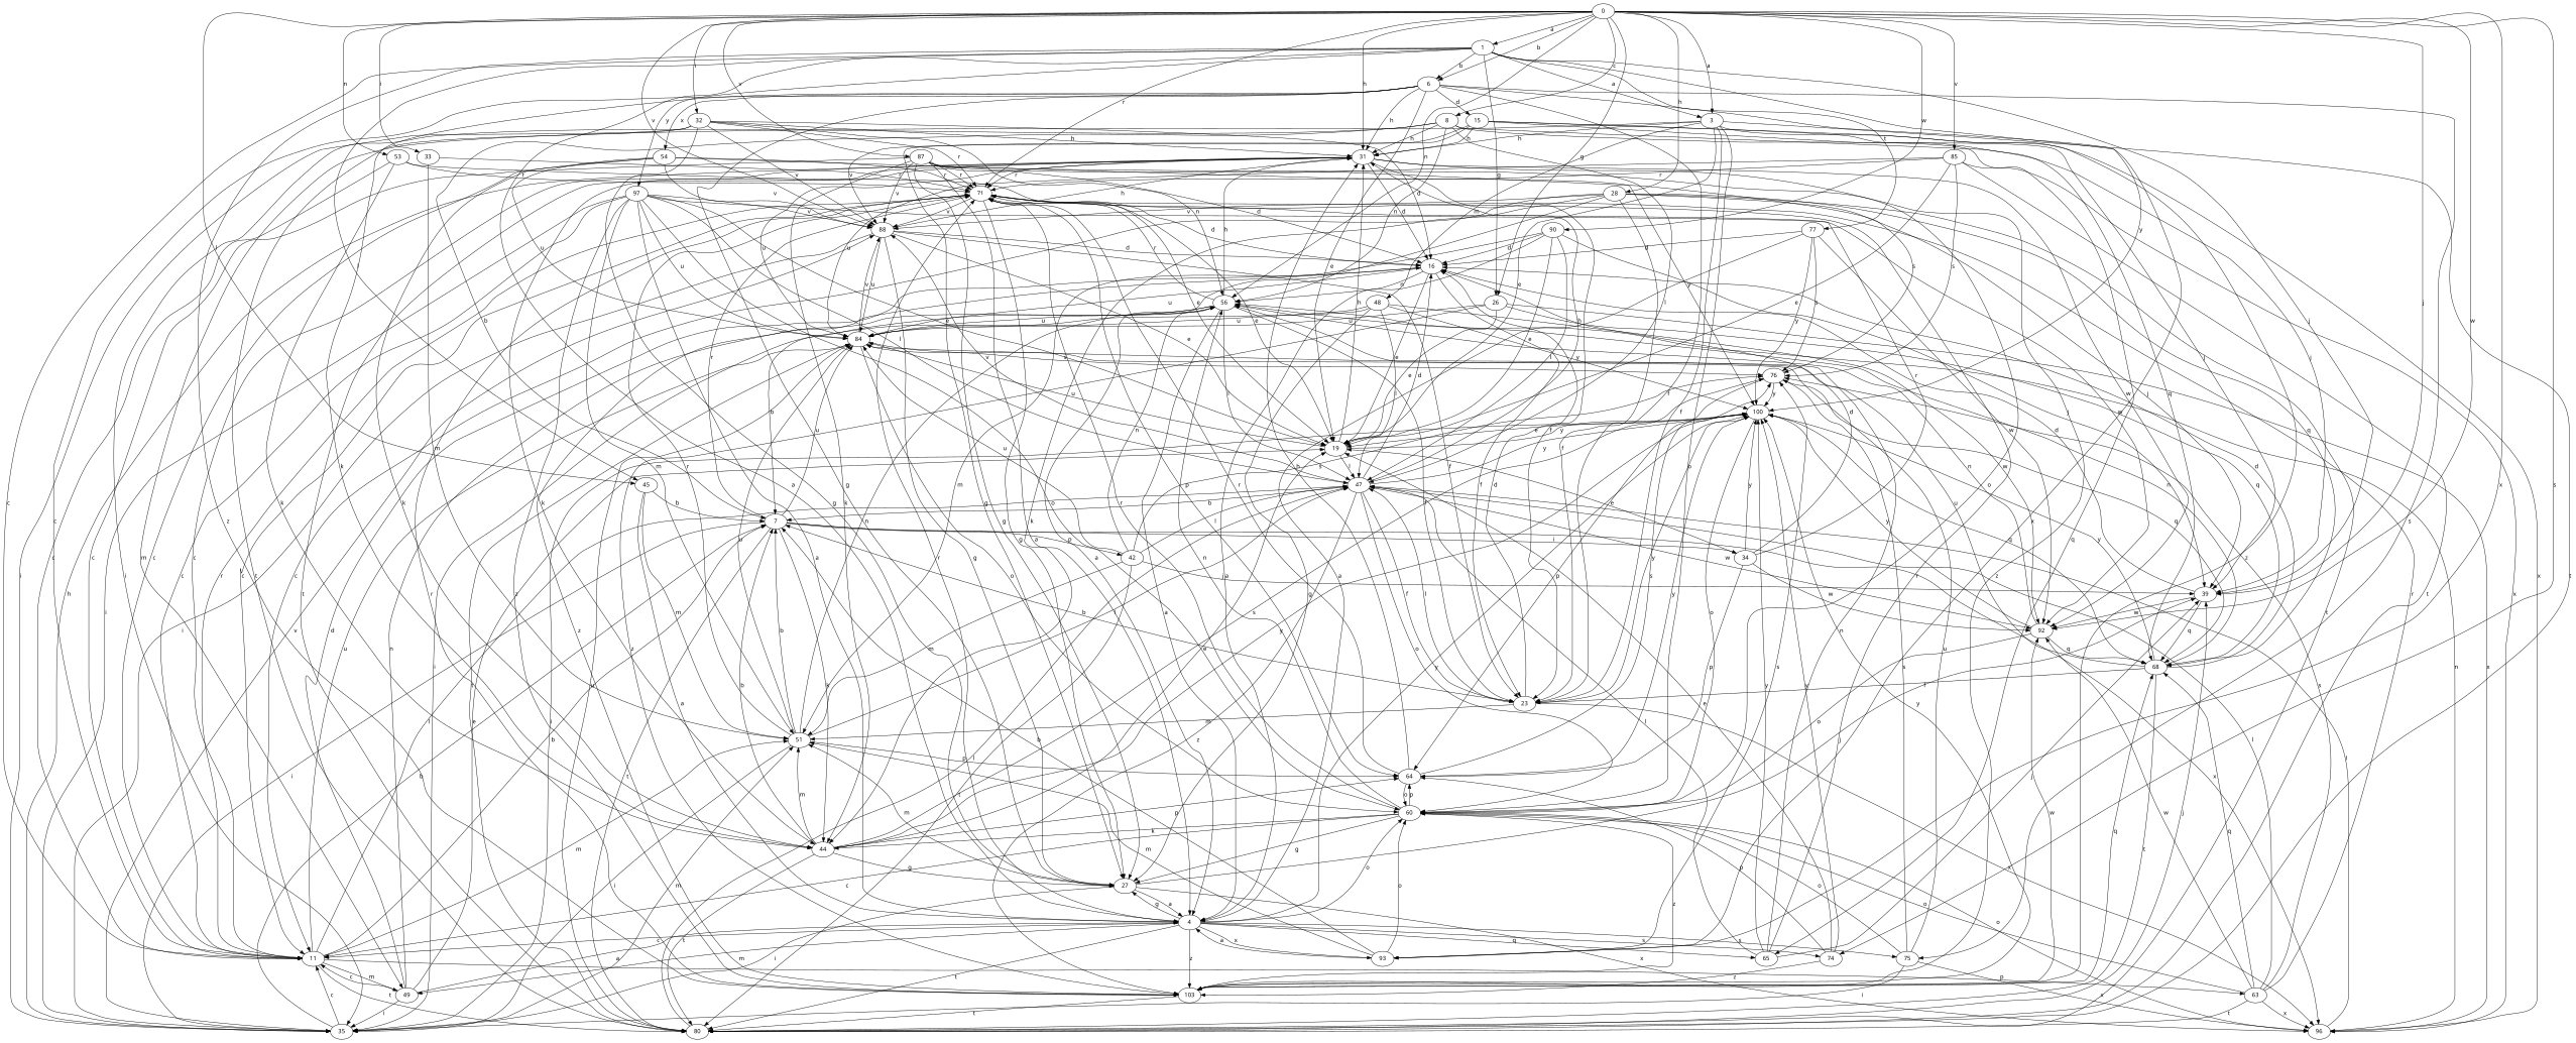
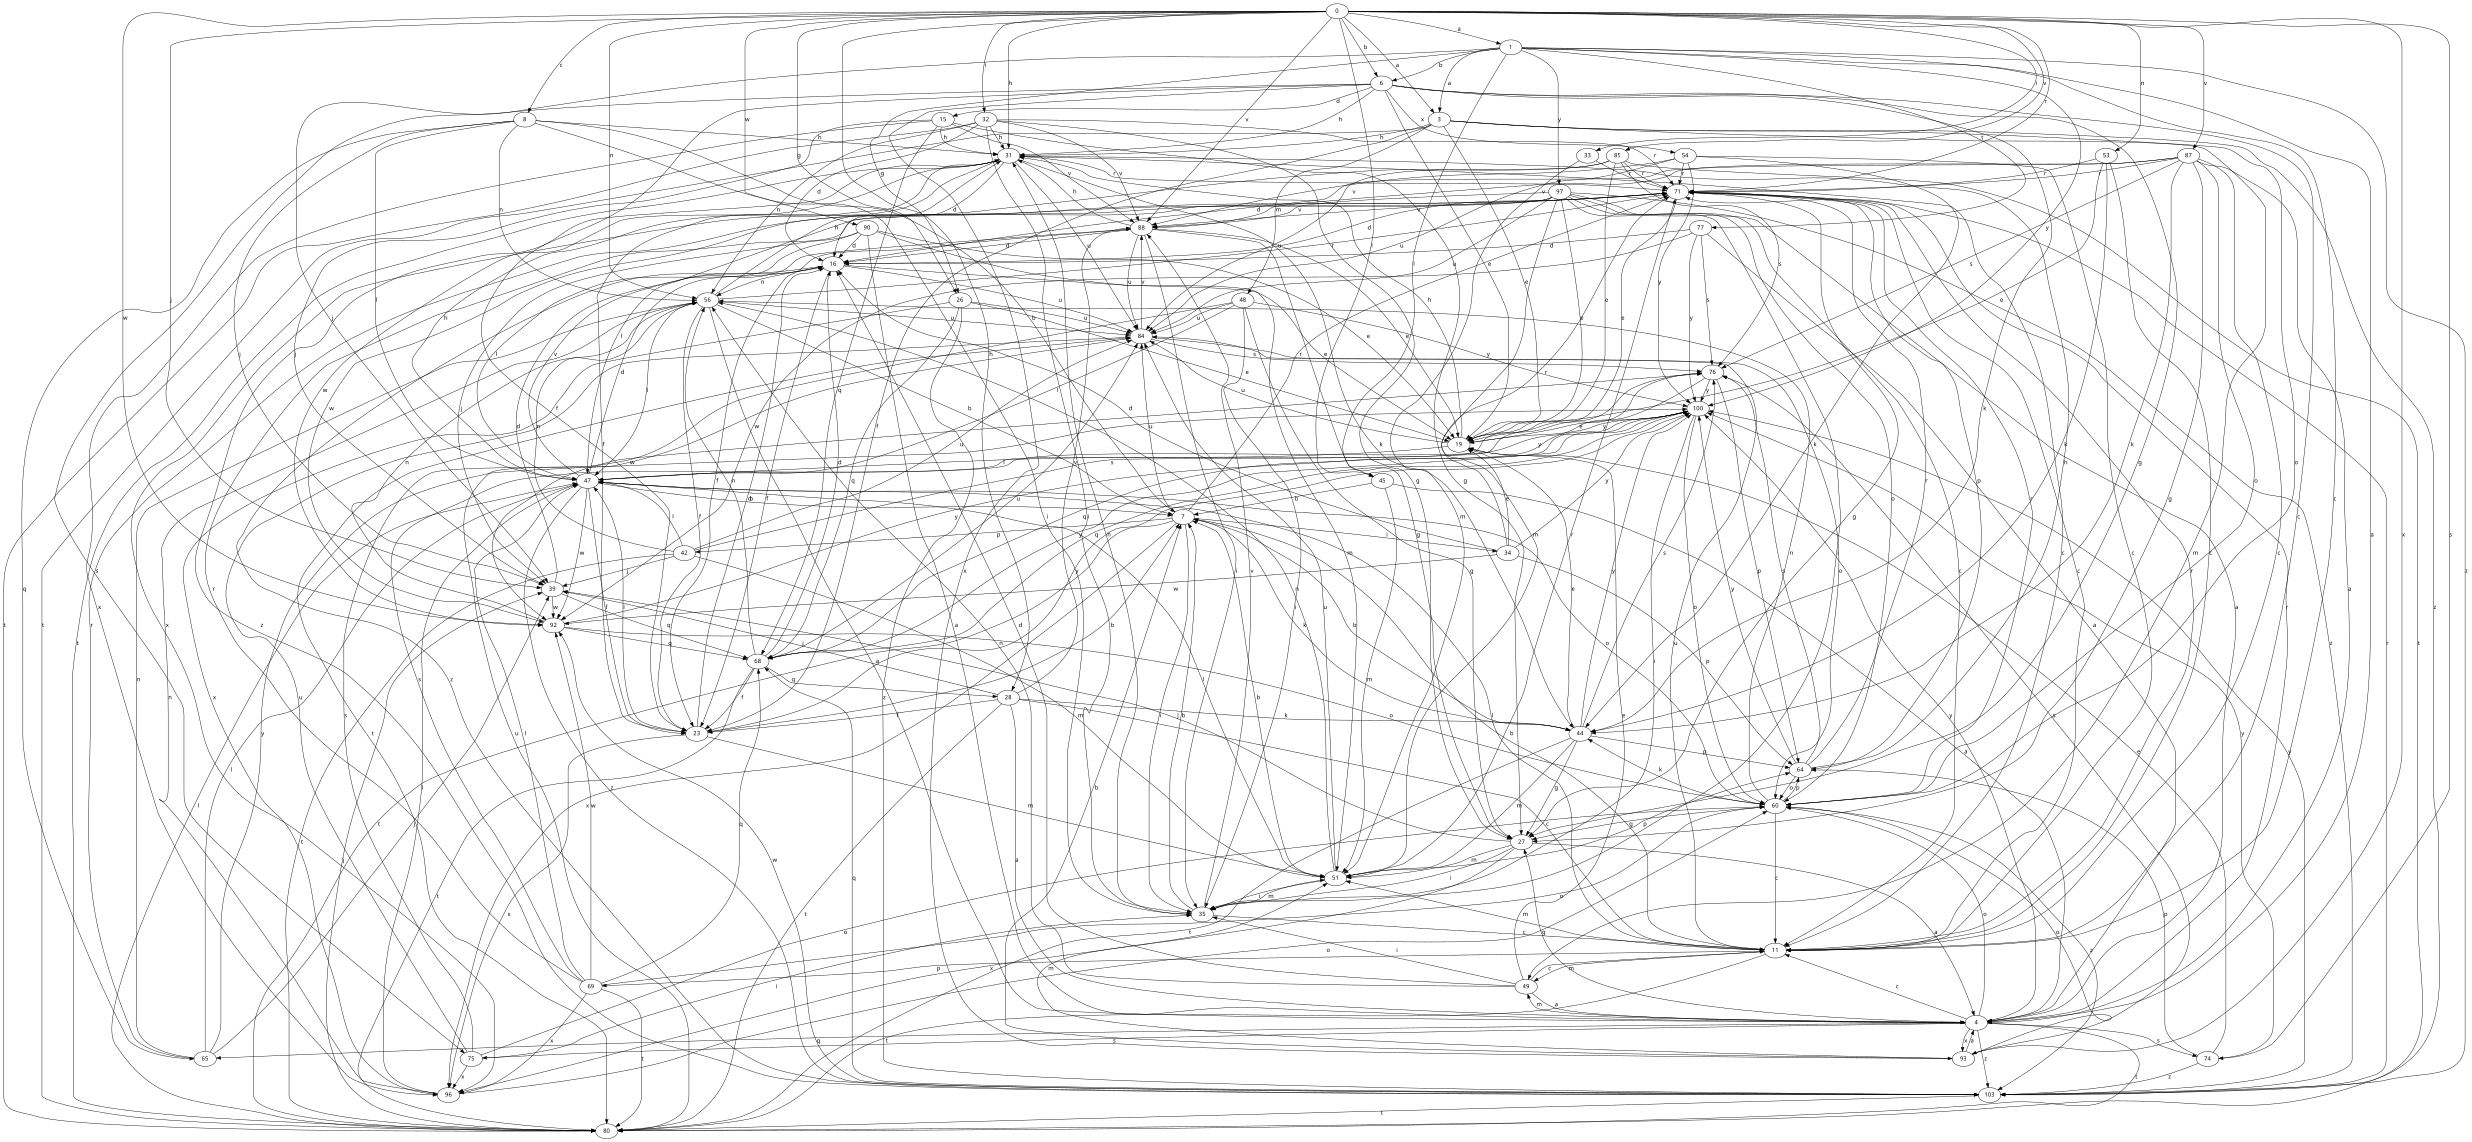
  strict digraph {
    fontname="Noto Sans"
    node [fontname="Noto Sans"]
    edge [fontname="Noto Sans"]
    0
    1
    3
    6
    8
    26
    28
    31
    32
    33
    39
    45
    53
    56
    71
    74
    85
    87
    88
    90
    92
    93
    4
    11
    77
    97
    100
    103
    19
    23
    48
    49
    60
    80
    27
    75
    15
    44
    n39 [label=54]
    65
    7
    35
    47
    84
    96
    68
    16
    51
    64
    76
-   63
+   63 [label=69]
    34
    n53 [label=42]
    0 -> 1 [label=a]
    0 -> 3 [label=a]
    0 -> 6 [label=b]
    0 -> 8 [label=c]
    0 -> 26 [label=g]
    0 -> 28 [label=h]
    0 -> 31 [label=h]
    0 -> 32 [label=i]
    0 -> 33 [label=i]
    0 -> 39 [label=j]
    0 -> 45 [label=l]
    0 -> 53 [label=n]
    0 -> 56 [label=n]
    0 -> 71 [label=r]
    0 -> 74 [label=s]
    0 -> 85 [label=v]
    0 -> 87 [label=v]
    0 -> 88 [label=v]
    0 -> 90 [label=w]
    0 -> 92 [label=w]
    0 -> 93 [label=x]
    1 -> 3 [label=a]
    1 -> 6 [label=b]
    1 -> 26 [label=g]
    1 -> 39 [label=j]
    1 -> 45 [label=l]
    1 -> 4 [label=a]
    1 -> 11 [label=c]
    1 -> 77 [label=t]
    1 -> 97 [label=y]
    1 -> 100 [label=y]
    1 -> 103 [label=z]
    3 -> 31 [label=h]
    3 -> 103 [label=z]
    3 -> 19 [label=e]
    3 -> 23 [label=f]
    3 -> 48 [label=m]
    3 -> 49 [label=m]
    3 -> 60 [label=o]
    3 -> 80 [label=t]
    6 -> 31 [label=h]
    6 -> 93 [label=x]
    6 -> 11 [label=c]
    6 -> 19 [label=e]
    6 -> 23 [label=f]
    6 -> 27 [label=g]
    6 -> 75 [label=s]
    6 -> 15 [label=d]
    6 -> 44 [label=k]
    6 -> n39 [label=x]
    8 -> 31 [label=h]
    8 -> 39 [label=j]
    8 -> 56 [label=n]
    8 -> 65 [label=q]
    8 -> 7 [label=b]
    8 -> 35 [label=i]
    8 -> 47 [label=l]
    26 -> 103 [label=z]
    26 -> 19 [label=e]
    26 -> 84 [label=u]
    26 -> 96 [label=x]
    26 -> 68 [label=q]
    28 -> 39 [label=j]
    28 -> 88 [label=v]
    28 -> 4 [label=a]
    28 -> 11 [label=c]
    28 -> 23 [label=f]
    28 -> 80 [label=t]
    28 -> 44 [label=k]
-   28 -> 68 [label=q]
+   68 -> 28 [label=q]
    31 -> 71 [label=r]
    31 -> 92 [label=w]
    31 -> 11 [label=c]
    31 -> 103 [label=z]
    31 -> 23 [label=f]
    31 -> 80 [label=t]
    31 -> 44 [label=k]
    31 -> 84 [label=u]
    31 -> 16 [label=d]
    32 -> 31 [label=h]
    32 -> 56 [label=n]
    32 -> 71 [label=r]
    32 -> 88 [label=v]
    32 -> 80 [label=t]
    32 -> 27 [label=g]
    32 -> 35 [label=i]
    32 -> 16 [label=d]
    33 -> 71 [label=r]
    33 -> 51 [label=m]
    39 -> 92 [label=w]
    39 -> 68 [label=q]
    39 -> 16 [label=d]
    45 -> 4 [label=a]
    45 -> 7 [label=b]
    45 -> 51 [label=m]
    53 -> 71 [label=r]
    53 -> 11 [label=c]
    53 -> 19 [label=e]
    53 -> 44 [label=k]
    56 -> 31 [label=h]
    56 -> 71 [label=r]
    56 -> 4 [label=a]
    56 -> 23 [label=f]
    56 -> 7 [label=b]
    56 -> 47 [label=l]
    56 -> 84 [label=u]
    71 -> 88 [label=v]
    71 -> 11 [label=c]
    71 -> 19 [label=e]
    71 -> 27 [label=g]
    71 -> 16 [label=d]
    71 -> 64 [label=p]
    74 -> 100 [label=y]
    74 -> 103 [label=z]
    74 -> 19 [label=e]
    74 -> 64 [label=p]
    85 -> 71 [label=r]
    85 -> 19 [label=e]
    85 -> 80 [label=t]
    85 -> 84 [label=u]
    85 -> 96 [label=x]
    85 -> 76 [label=s]
    87 -> 71 [label=r]
    87 -> 88 [label=v]
    87 -> 4 [label=a]
    87 -> 11 [label=c]
    87 -> 60 [label=o]
    87 -> 27 [label=g]
    87 -> 44 [label=k]
    87 -> 16 [label=d]
    87 -> 76 [label=s]
    88 -> 31 [label=h]
    88 -> 19 [label=e]
    88 -> 23 [label=f]
    88 -> 27 [label=g]
    88 -> 35 [label=i]
    88 -> 84 [label=u]
    88 -> 16 [label=d]
    90 -> 39 [label=j]
    90 -> 4 [label=a]
    90 -> 19 [label=e]
    90 -> 47 [label=l]
    90 -> 16 [label=d]
    90 -> 51 [label=m]
    92 -> 56 [label=n]
    92 -> 100 [label=y]
    92 -> 60 [label=o]
    92 -> 68 [label=q]
    93 -> 4 [label=a]
    93 -> 60 [label=o]
    93 -> 7 [label=b]
    93 -> 51 [label=m]
    93 -> 76 [label=s]
    4 -> 71 [label=r]
    4 -> 74 [label=s]
    4 -> 93 [label=x]
    4 -> 11 [label=c]
    4 -> 100 [label=y]
    4 -> 103 [label=z]
    4 -> 49 [label=m]
    4 -> 60 [label=o]
    4 -> 80 [label=t]
    4 -> 27 [label=g]
    4 -> 75 [label=s]
    4 -> 65 [label=q]
    11 -> 71 [label=r]
    11 -> 49 [label=m]
    11 -> 80 [label=t]
    11 -> 7 [label=b]
    11 -> 47 [label=l]
    11 -> 84 [label=u]
    11 -> 51 [label=m]
    11 -> 63 [label=p]
    77 -> 92 [label=w]
    77 -> 4 [label=a]
    77 -> 100 [label=y]
    77 -> 16 [label=d]
    77 -> 76 [label=s]
    97 -> 88 [label=v]
    97 -> 92 [label=w]
    97 -> 4 [label=a]
    97 -> 11 [label=c]
    97 -> 103 [label=z]
    97 -> 19 [label=e]
    97 -> 60 [label=o]
    97 -> 35 [label=i]
    97 -> 47 [label=l]
    97 -> 84 [label=u]
    97 -> 51 [label=m]
    100 -> 19 [label=e]
    100 -> 60 [label=o]
    100 -> 35 [label=i]
    100 -> 68 [label=q]
    103 -> 71 [label=r]
    103 -> 92 [label=w]
    103 -> 100 [label=y]
    103 -> 80 [label=t]
    103 -> 68 [label=q]
    19 -> 31 [label=h]
    19 -> 100 [label=y]
    19 -> 47 [label=l]
    19 -> 84 [label=u]
    23 -> 100 [label=y]
    23 -> 7 [label=b]
    23 -> 47 [label=l]
    23 -> 96 [label=x]
    23 -> 16 [label=d]
    23 -> 51 [label=m]
    48 -> 92 [label=w]
    48 -> 100 [label=y]
    48 -> 27 [label=g]
    48 -> 35 [label=i]
    48 -> 47 [label=l]
    48 -> 84 [label=u]
    49 -> 56 [label=n]
    49 -> 4 [label=a]
    49 -> 11 [label=c]
    49 -> 19 [label=e]
    49 -> 35 [label=i]
    49 -> 16 [label=d]
    60 -> 56 [label=n]
    60 -> 71 [label=r]
    60 -> 11 [label=c]
    60 -> 103 [label=z]
    60 -> 27 [label=g]
    60 -> 44 [label=k]
    60 -> 64 [label=p]
    80 -> 39 [label=j]
    80 -> 47 [label=l]
    80 -> 84 [label=u]
    27 -> 39 [label=j]
    27 -> 4 [label=a]
    27 -> 35 [label=i]
    27 -> 96 [label=x]
    27 -> 51 [label=m]
    75 -> 60 [label=o]
    75 -> 35 [label=i]
    75 -> 84 [label=u]
    75 -> 96 [label=x]
    75 -> 76 [label=s]
    15 -> 31 [label=h]
    15 -> 39 [label=j]
    15 -> 88 [label=v]
    15 -> 27 [label=g]
    15 -> 96 [label=x]
    15 -> 68 [label=q]
    44 -> 100 [label=y]
    44 -> 19 [label=e]
    44 -> 80 [label=t]
    44 -> 27 [label=g]
    44 -> 7 [label=b]
    44 -> 51 [label=m]
    44 -> 64 [label=p]
    44 -> 76 [label=s]
    n39 -> 71 [label=r]
    n39 -> 88 [label=v]
    n39 -> 11 [label=c]
    n39 -> 100 [label=y]
    n39 -> 44 [label=k]
    n39 -> 84 [label=u]
    65 -> 39 [label=j]
    65 -> 56 [label=n]
    65 -> 71 [label=r]
    65 -> 100 [label=y]
    65 -> 47 [label=l]
    7 -> 71 [label=r]
    7 -> 80 [label=t]
    7 -> 44 [label=k]
    7 -> 35 [label=i]
    7 -> 84 [label=u]
    7 -> 96 [label=x]
    7 -> 34 [label=i]
    7 -> n53 [label=p]
    35 -> 31 [label=h]
    35 -> 88 [label=v]
    35 -> 11 [label=c]
    35 -> 7 [label=b]
    35 -> 51 [label=m]
    47 -> 31 [label=h]
    47 -> 88 [label=v]
    47 -> 92 [label=w]
    47 -> 100 [label=y]
    47 -> 103 [label=z]
    47 -> 23 [label=f]
    47 -> 60 [label=o]
    47 -> 7 [label=b]
    47 -> 16 [label=d]
    84 -> 88 [label=v]
    84 -> 60 [label=o]
    84 -> 80 [label=t]
    84 -> 76 [label=s]
    96 -> 56 [label=n]
    96 -> 60 [label=o]
    96 -> 47 [label=l]
    68 -> 56 [label=n]
    68 -> 100 [label=y]
    68 -> 23 [label=f]
    68 -> 80 [label=t]
    68 -> 84 [label=u]
    68 -> 16 [label=d]
    16 -> 56 [label=n]
    16 -> 103 [label=z]
    16 -> 19 [label=e]
    16 -> 23 [label=f]
    16 -> 84 [label=u]
    51 -> 56 [label=n]
    51 -> 71 [label=r]
    51 -> 7 [label=b]
    51 -> 35 [label=i]
    51 -> 47 [label=l]
    51 -> 84 [label=u]
    51 -> 64 [label=p]
    64 -> 31 [label=h]
    64 -> 71 [label=r]
    64 -> 100 [label=y]
    64 -> 60 [label=o]
    64 -> 76 [label=s]
    76 -> 100 [label=y]
    76 -> 68 [label=q]
    76 -> 64 [label=p]
    63 -> 71 [label=r]
    63 -> 92 [label=w]
    63 -> 60 [label=o]
    63 -> 80 [label=t]
    63 -> 47 [label=l]
    63 -> 96 [label=x]
    63 -> 68 [label=q]
    63 -> 76 [label=s]
    34 -> 71 [label=r]
    34 -> 92 [label=w]
    34 -> 100 [label=y]
    34 -> 19 [label=e]
    34 -> 16 [label=d]
    34 -> 64 [label=p]
    n53 -> 39 [label=j]
    n53 -> 56 [label=n]
    n53 -> 80 [label=t]
    n53 -> 47 [label=l]
    n53 -> 84 [label=u]
    n53 -> 51 [label=m]
    n53 -> 76 [label=s]
  }
